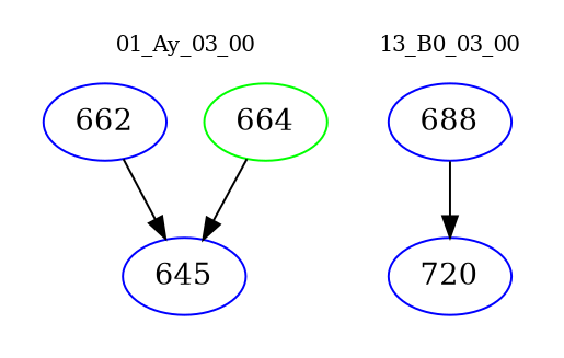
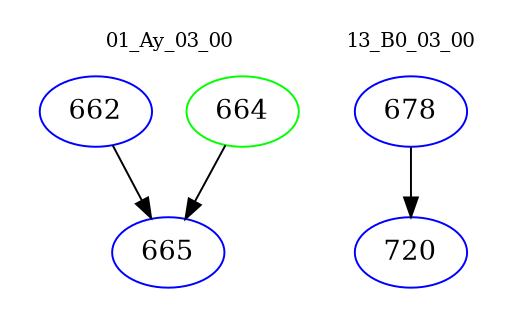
  digraph {
    node [color=blue]
    edge [color=black]
    n1 [color=green label=664]
-   n2 [label=645]
+   n2 [label=665]
    n3 [label=662]
-   n4 [label=688]
+   n4 [label=678]
    n5 [label=720]
    subgraph cluster_1 {
      color=white
      fontsize=10
      label="01_Ay_03_00"
      n1
      n2
      n3
    }
    subgraph cluster_2 {
      color=white
      fontsize=10
      label="13_B0_03_00"
      n4
      n5
    }
    n1 -> n2
    n3 -> n2
    n4 -> n5
  }
